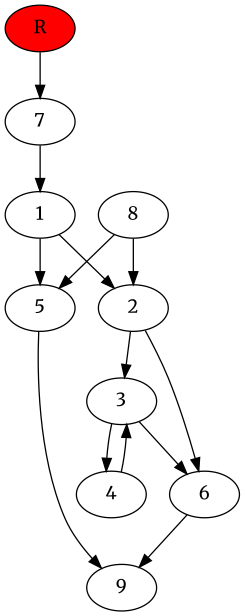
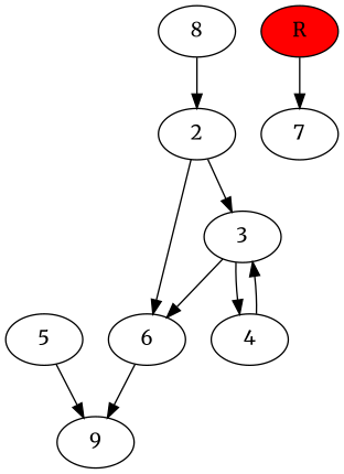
  digraph {
    fontname=Merriweather
    node [fontname=Merriweather]
    edge [fontname=Merriweather]
-   1
    2
    5
    3
    6
    9
    4
    7
    8
    R [fillcolor="#ff0000" style=filled]
-   1 -> 2
-   1 -> 5
    2 -> 3
    2 -> 6
    5 -> 9
    3 -> 6
    3 -> 4
    6 -> 9
    4 -> 3
-   7 -> 1
    8 -> 2
-   8 -> 5
    R -> 7
  }
